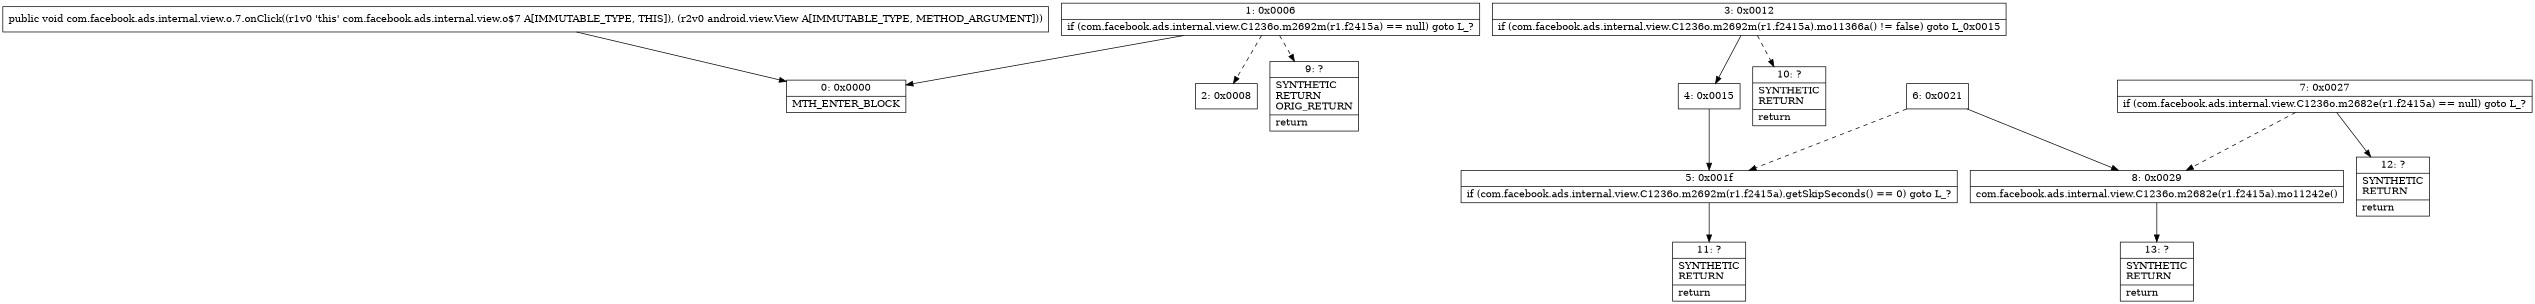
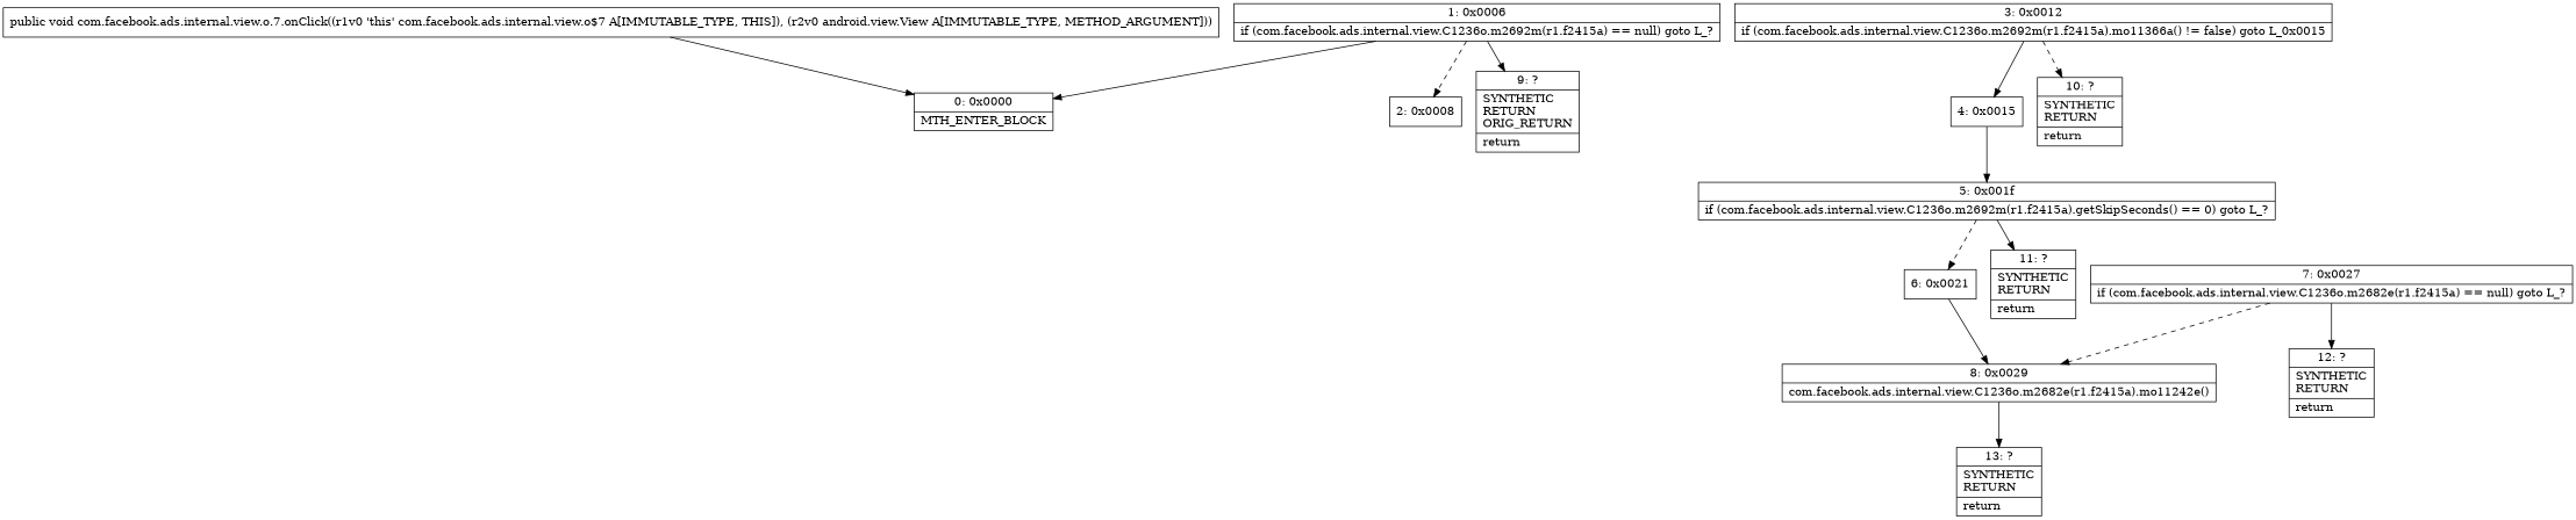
  digraph {
    node [shape=record]
    n1 [label="{0\:\ 0x0000|MTH_ENTER_BLOCK\l}"]
    n2 [label="{1\:\ 0x0006|if (com.facebook.ads.internal.view.C1236o.m2692m(r1.f2415a) == null) goto L_?\l}"]
    n3 [label="{2\:\ 0x0008}"]
    n4 [label="{9\:\ ?|SYNTHETIC\lRETURN\lORIG_RETURN\l|return\l}"]
    n5 [label="{3\:\ 0x0012|if (com.facebook.ads.internal.view.C1236o.m2692m(r1.f2415a).mo11366a() != false) goto L_0x0015\l}"]
    n6 [label="{4\:\ 0x0015}"]
    n7 [label="{10\:\ ?|SYNTHETIC\lRETURN\l|return\l}"]
    n8 [label="{5\:\ 0x001f|if (com.facebook.ads.internal.view.C1236o.m2692m(r1.f2415a).getSkipSeconds() == 0) goto L_?\l}"]
    n9 [label="{6\:\ 0x0021}"]
    n10 [label="{11\:\ ?|SYNTHETIC\lRETURN\l|return\l}"]
    n11 [label="{8\:\ 0x0029|com.facebook.ads.internal.view.C1236o.m2682e(r1.f2415a).mo11242e()\l}"]
    n12 [label="{7\:\ 0x0027|if (com.facebook.ads.internal.view.C1236o.m2682e(r1.f2415a) == null) goto L_?\l}"]
    n13 [label="{12\:\ ?|SYNTHETIC\lRETURN\l|return\l}"]
    n14 [label="{13\:\ ?|SYNTHETIC\lRETURN\l|return\l}"]
    n15 [label="{public void com.facebook.ads.internal.view.o.7.onClick((r1v0 'this' com.facebook.ads.internal.view.o$7 A[IMMUTABLE_TYPE, THIS]), (r2v0 android.view.View A[IMMUTABLE_TYPE, METHOD_ARGUMENT])) }"]
    n2 -> n1
    n2 -> n3 [style=dashed]
-   n2 -> n4 [style=dashed]
+   n2 -> n4
    n5 -> n6
    n5 -> n7 [style=dashed]
    n6 -> n8
-   n9 -> n8 [style=dashed]
+   n8 -> n9 [style=dashed]
    n8 -> n10
    n9 -> n11
    n11 -> n14
    n12 -> n11 [style=dashed]
    n12 -> n13
    n15 -> n1
  }
